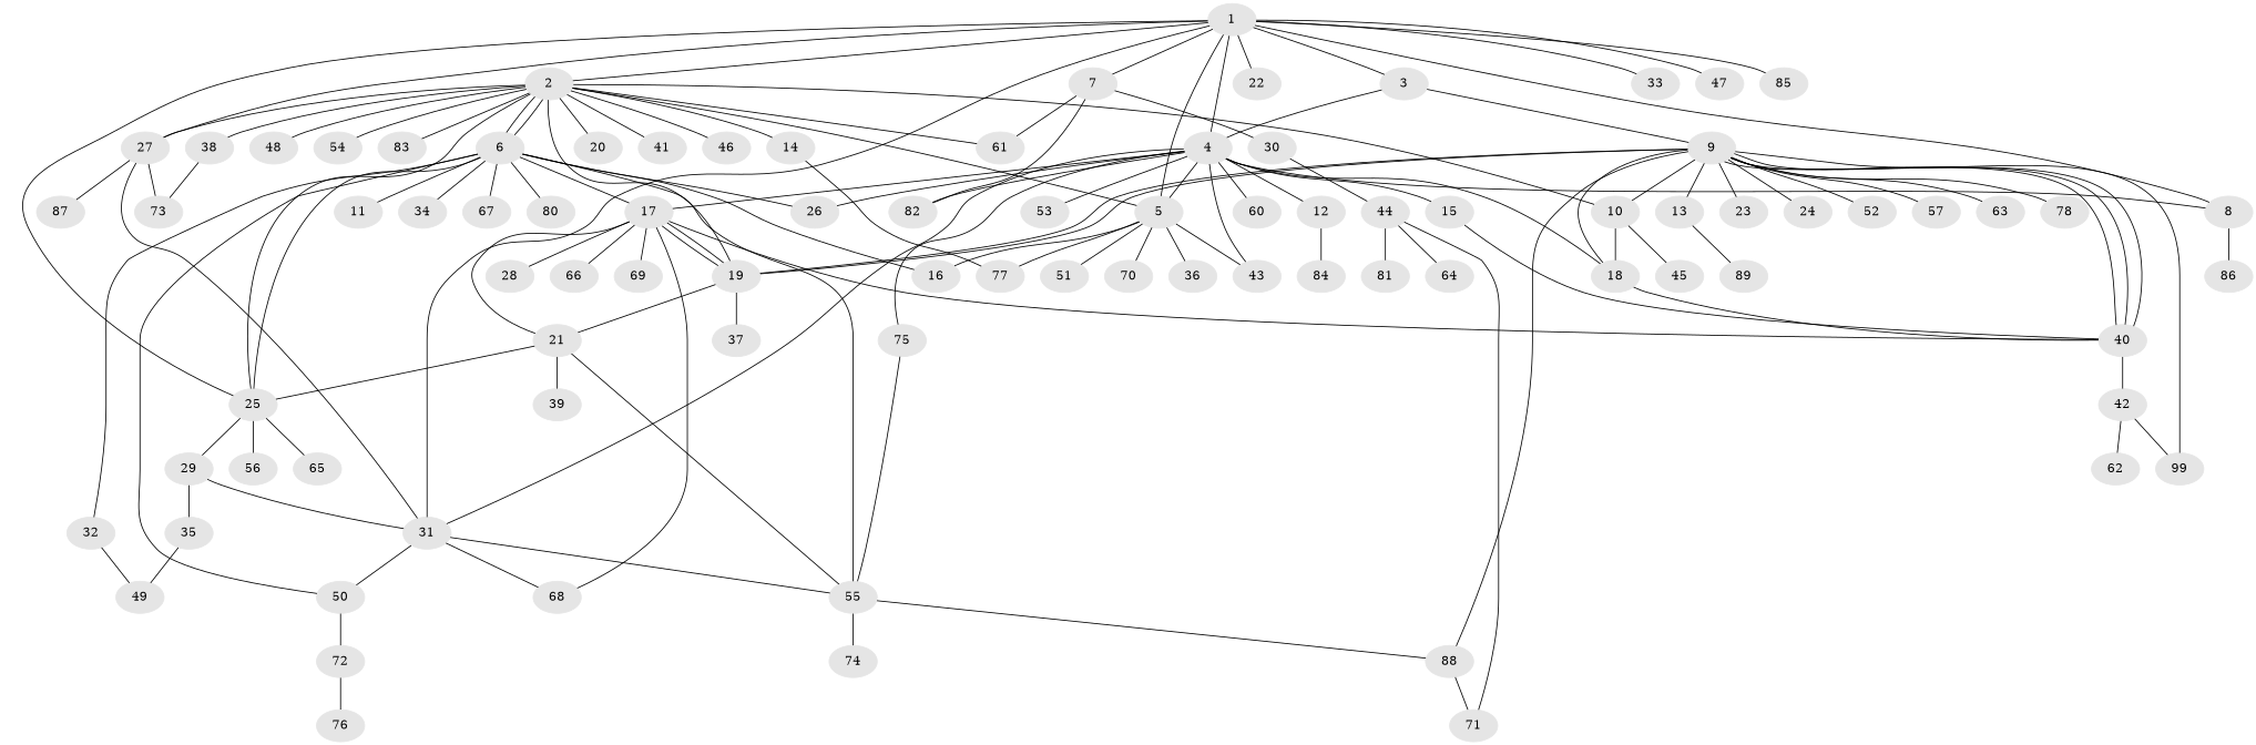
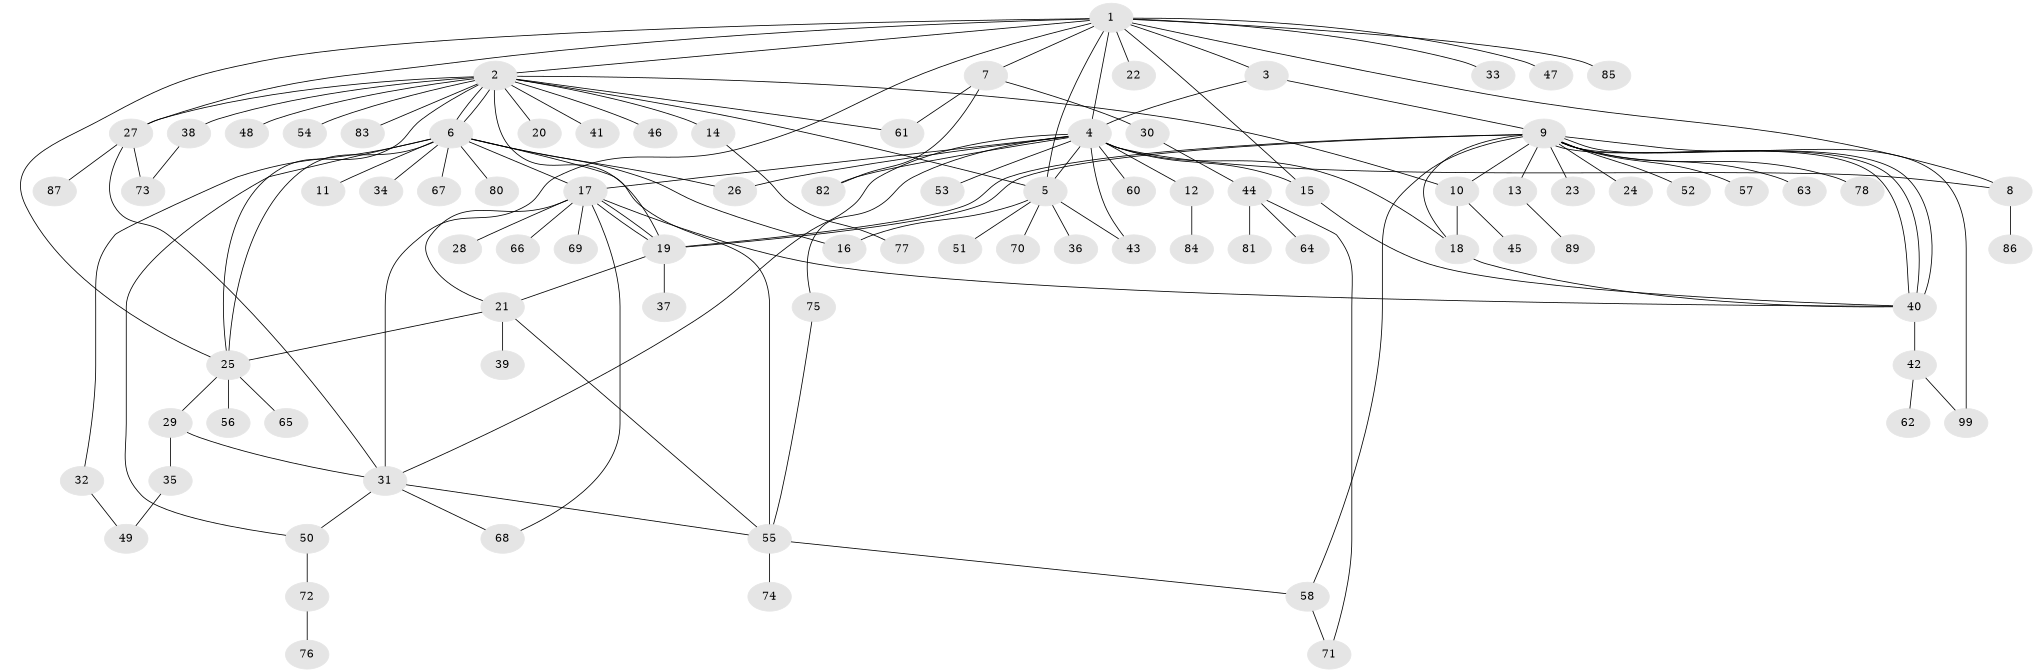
  graph {
    node [color=gray90 style=filled]
    1
    2
    3
    4
    5
    7
    8
    15
    22
    25
    27
    31
    33
    47
    85
    6
    10
    14
    19
    20
    38
    41
    46
    48
    54
    61
    83
    9
    12
    17
    18
    26
    43
    53
    60
    75
    82
    16
    36
    51
    70
    77
    30
    86
    40
    29
    56
    65
    73
    87
    55
    50
    68
    11
    32
    34
    67
    80
    45
    n60 [label=89]
    13
    21
    37
    23
    24
    52
    57
-   58 [label=88]
+   58
    n69 [label=99]
    63
    78
    84
    28
    66
    69
    74
    49
    72
    44
    42
    71
    39
    35
    64
    81
    62
    76
    1 -- 2
    1 -- 3
    1 -- 4
    1 -- 5
    1 -- 7
    1 -- 8
+   1 -- 15
    1 -- 22
    1 -- 25
    1 -- 27
    1 -- 31
    1 -- 33
    1 -- 47
    1 -- 85
    2 -- 5
    2 -- 25
    2 -- 27
    2 -- 6
    2 -- 6
    2 -- 10
    2 -- 14
    2 -- 19
    2 -- 20
    2 -- 38
    2 -- 41
    2 -- 46
    2 -- 48
    2 -- 54
    2 -- 61
    2 -- 83
    3 -- 4
    3 -- 9
    4 -- 5
    4 -- 8
    4 -- 15
    4 -- 31
    4 -- 12
    4 -- 17
    4 -- 18
    4 -- 26
    4 -- 43
    4 -- 53
    4 -- 60
    4 -- 75
    4 -- 82
    5 -- 43
    5 -- 16
    5 -- 36
    5 -- 51
    5 -- 70
-   5 -- 77
    7 -- 61
    7 -- 82
    7 -- 30
    8 -- 86
    15 -- 40
    25 -- 29
    25 -- 56
    25 -- 65
    27 -- 31
    27 -- 73
    27 -- 87
    31 -- 55
    31 -- 50
    31 -- 68
    6 -- 25
    6 -- 17
    6 -- 26
    6 -- 16
    6 -- 55
    6 -- 50
    6 -- 11
    6 -- 32
    6 -- 34
    6 -- 67
    6 -- 80
    10 -- 18
    10 -- 45
    14 -- 77
    19 -- 21
    19 -- 37
    38 -- 73
    9 -- 10
    9 -- 19
    9 -- 19
    9 -- 18
    9 -- 40
    9 -- 40
    9 -- 40
    9 -- 13
    9 -- 23
    9 -- 24
    9 -- 52
    9 -- 57
    9 -- 58
    9 -- n69
    9 -- 63
    9 -- 78
    12 -- 84
    17 -- 19
    17 -- 19
    17 -- 40
    17 -- 68
    17 -- 21
    17 -- 28
    17 -- 66
    17 -- 69
    18 -- 40
    75 -- 55
    30 -- 44
    40 -- 42
    29 -- 31
    29 -- 35
    55 -- 58
    55 -- 74
    50 -- 72
    32 -- 49
    13 -- n60
    21 -- 25
    21 -- 55
    21 -- 39
    58 -- 71
    72 -- 76
    44 -- 71
    44 -- 64
    44 -- 81
    42 -- n69
    42 -- 62
    35 -- 49
  }
